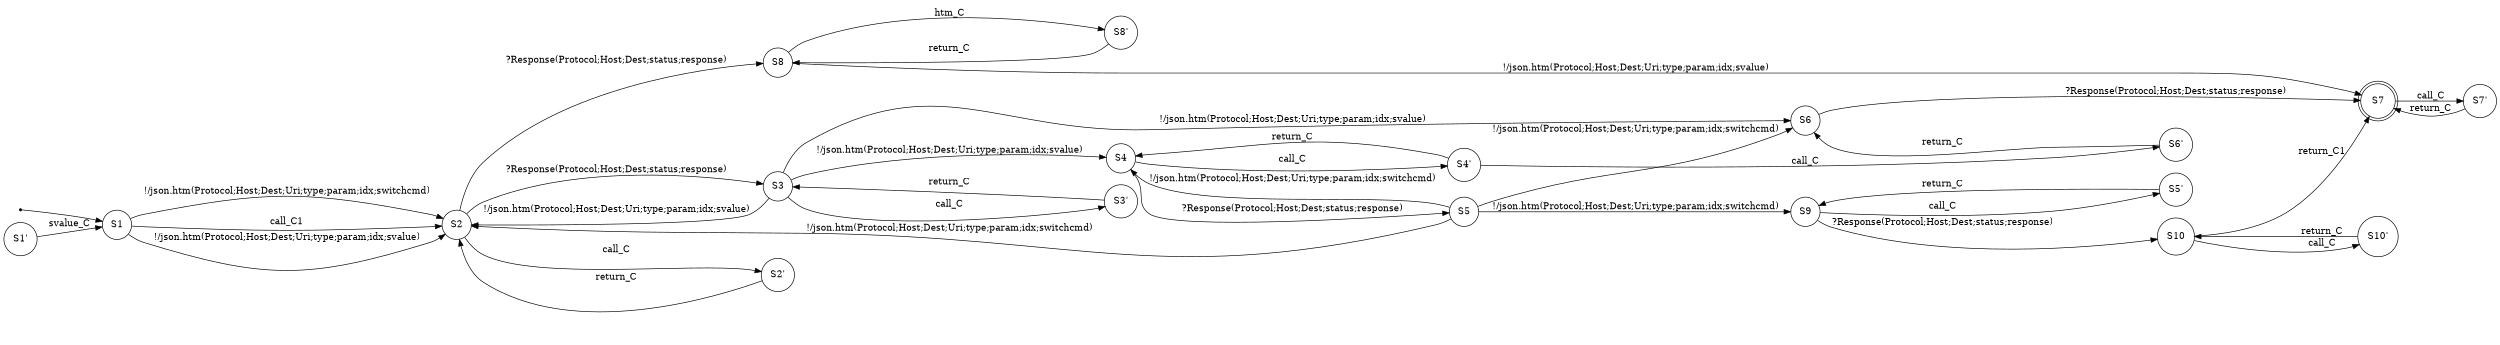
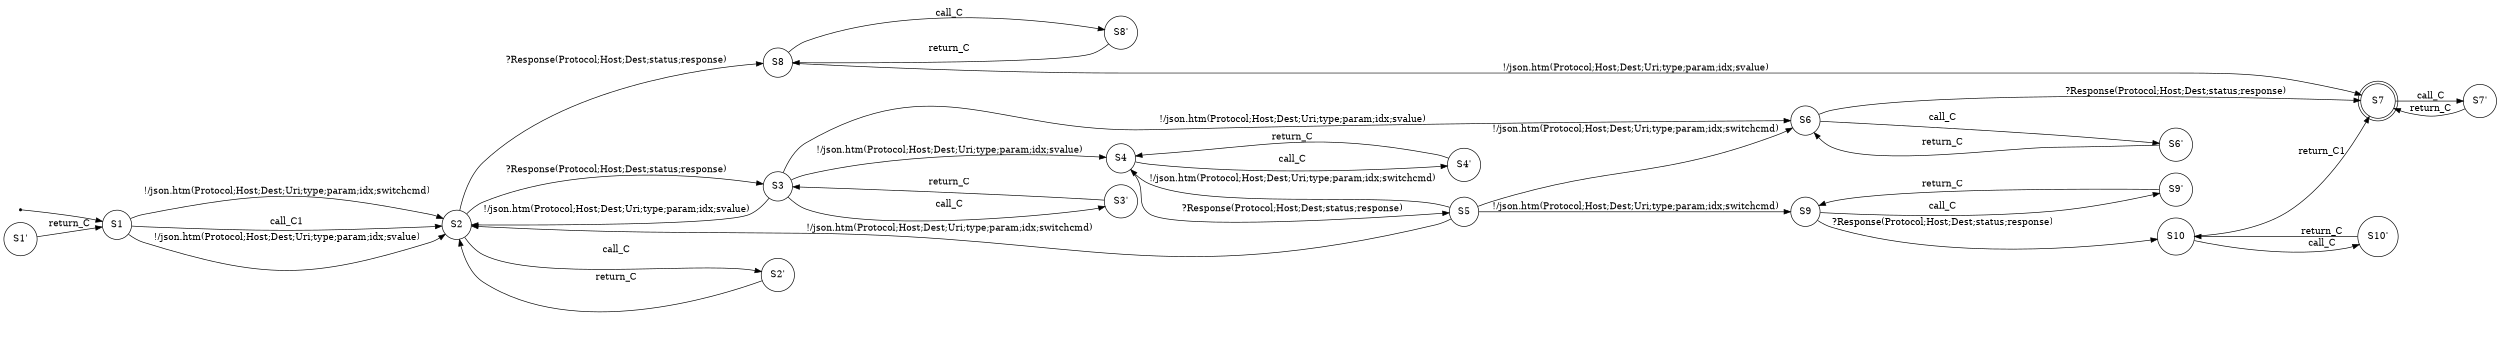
  digraph {
    rankdir=LR
    node [shape=circle]
    S00 [shape=point]
    n2 [label=S1]
    n3 [label=S2]
    n4 [label=S3]
    n5 [label=S8]
    n6 [label="S2'"]
    n7 [label="S1'"]
    n8 [label=S4]
    n9 [label=S6]
    n10 [label="S3'"]
    n11 [label=S7 shape=doublecircle]
    n12 [label="S8'"]
    n13 [label=S5]
    n14 [label="S4'"]
    n15 [label="S6'"]
    n16 [label=S9]
    n17 [label=S10]
-   n18 [label="S5'"]
+   n18 [label="S9'"]
    n19 [label="S7'"]
    n20 [label="S10'"]
    S00 -> n2
    n2 -> n3 [label="!/json.htm(Protocol;Host;Dest;Uri;type;param;idx;switchcmd)"]
    n2 -> n3 [label=call_C1]
    n2 -> n3 [label="!/json.htm(Protocol;Host;Dest;Uri;type;param;idx;svalue)"]
    n3 -> n4 [label="?Response(Protocol;Host;Dest;status;response)"]
    n3 -> n5 [label="?Response(Protocol;Host;Dest;status;response)"]
    n3 -> n6 [label=call_C]
    n4 -> n3 [label="!/json.htm(Protocol;Host;Dest;Uri;type;param;idx;svalue)"]
    n4 -> n8 [label="!/json.htm(Protocol;Host;Dest;Uri;type;param;idx;svalue)"]
    n4 -> n9 [label="!/json.htm(Protocol;Host;Dest;Uri;type;param;idx;svalue)"]
    n4 -> n10 [label=call_C]
    n5 -> n11 [label="!/json.htm(Protocol;Host;Dest;Uri;type;param;idx;svalue)"]
-   n5 -> n12 [label=htm_C]
+   n5 -> n12 [label=call_C]
    n6 -> n3 [label=return_C]
-   n7 -> n2 [label=svalue_C]
+   n7 -> n2 [label=return_C]
    n8 -> n13 [label="?Response(Protocol;Host;Dest;status;response)"]
    n8 -> n14 [label=call_C]
    n9 -> n11 [label="?Response(Protocol;Host;Dest;status;response)"]
-   n14 -> n15 [label=call_C]
+   n9 -> n15 [label=call_C]
    n10 -> n4 [label=return_C]
    n11 -> n19 [label=call_C]
    n12 -> n5 [label=return_C]
    n13 -> n3 [label="!/json.htm(Protocol;Host;Dest;Uri;type;param;idx;switchcmd)"]
    n13 -> n8 [label="!/json.htm(Protocol;Host;Dest;Uri;type;param;idx;switchcmd)"]
    n13 -> n9 [label="!/json.htm(Protocol;Host;Dest;Uri;type;param;idx;switchcmd)"]
    n13 -> n16 [label="!/json.htm(Protocol;Host;Dest;Uri;type;param;idx;switchcmd)"]
    n14 -> n8 [label=return_C]
    n15 -> n9 [label=return_C]
    n16 -> n17 [label="?Response(Protocol;Host;Dest;status;response)"]
    n16 -> n18 [label=call_C]
    n17 -> n11 [label=return_C1]
    n17 -> n20 [label=call_C]
    n18 -> n16 [label=return_C]
    n19 -> n11 [label=return_C]
    n20 -> n17 [label=return_C]
  }
